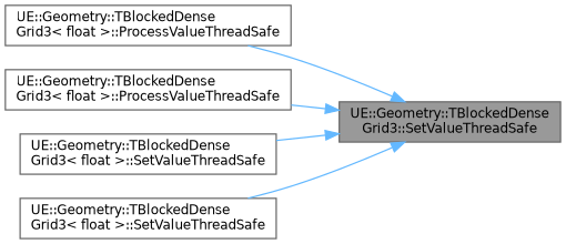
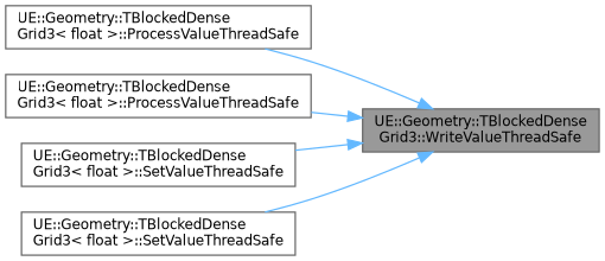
  digraph {
    rankdir=RL
    node [color=grey40 fillcolor=white fontname=Helvetica fontsize=10 shape=box style=filled]
    edge [color=steelblue1 dir=back fontname=Helvetica fontsize=10 labelfontname=Helvetica labelfontsize=10 style=solid]
-   n1 [color=gray40 fillcolor=grey60 fontcolor=black height=0.2 label="UE::Geometry::TBlockedDense\lGrid3::SetValueThreadSafe" width=0.4]
+   n1 [color=gray40 fillcolor=grey60 fontcolor=black height=0.2 label="UE::Geometry::TBlockedDense\lGrid3::WriteValueThreadSafe" width=0.4]
    n2 [height=0.2 label="UE::Geometry::TBlockedDense\lGrid3\< float \>::ProcessValueThreadSafe" width=0.4]
    n3 [height=0.2 label="UE::Geometry::TBlockedDense\lGrid3\< float \>::ProcessValueThreadSafe" width=0.4]
    n4 [height=0.2 label="UE::Geometry::TBlockedDense\lGrid3\< float \>::SetValueThreadSafe" width=0.4]
    n5 [height=0.2 label="UE::Geometry::TBlockedDense\lGrid3\< float \>::SetValueThreadSafe" width=0.4]
    n1 -> n2
    n1 -> n3
    n1 -> n4
    n1 -> n5
  }
